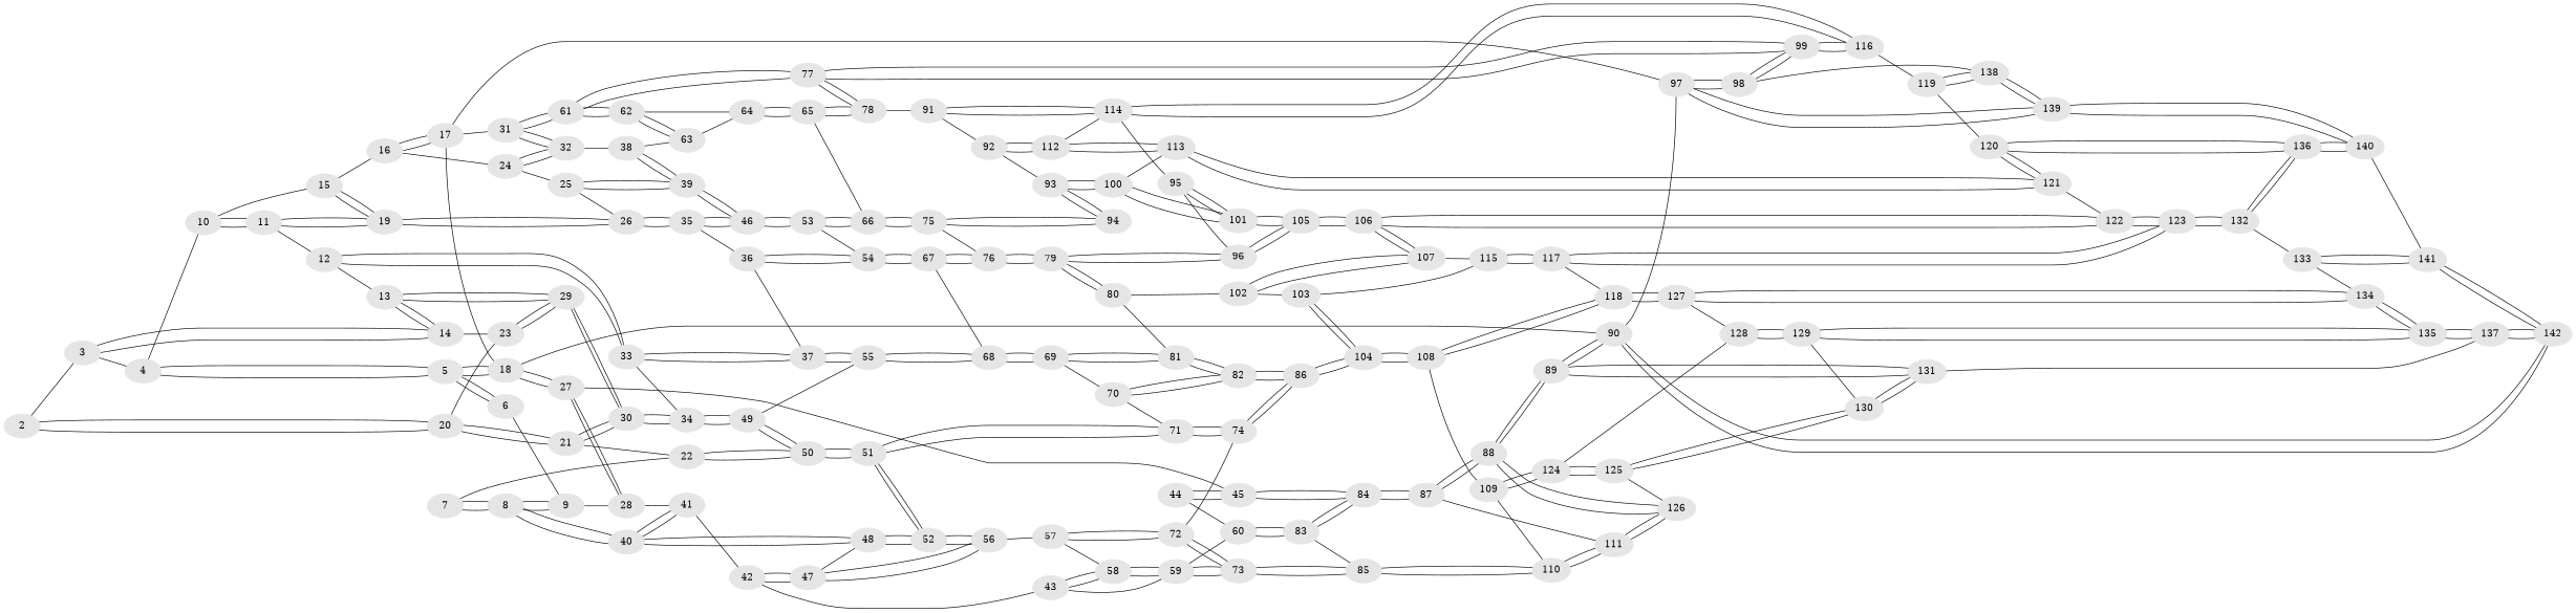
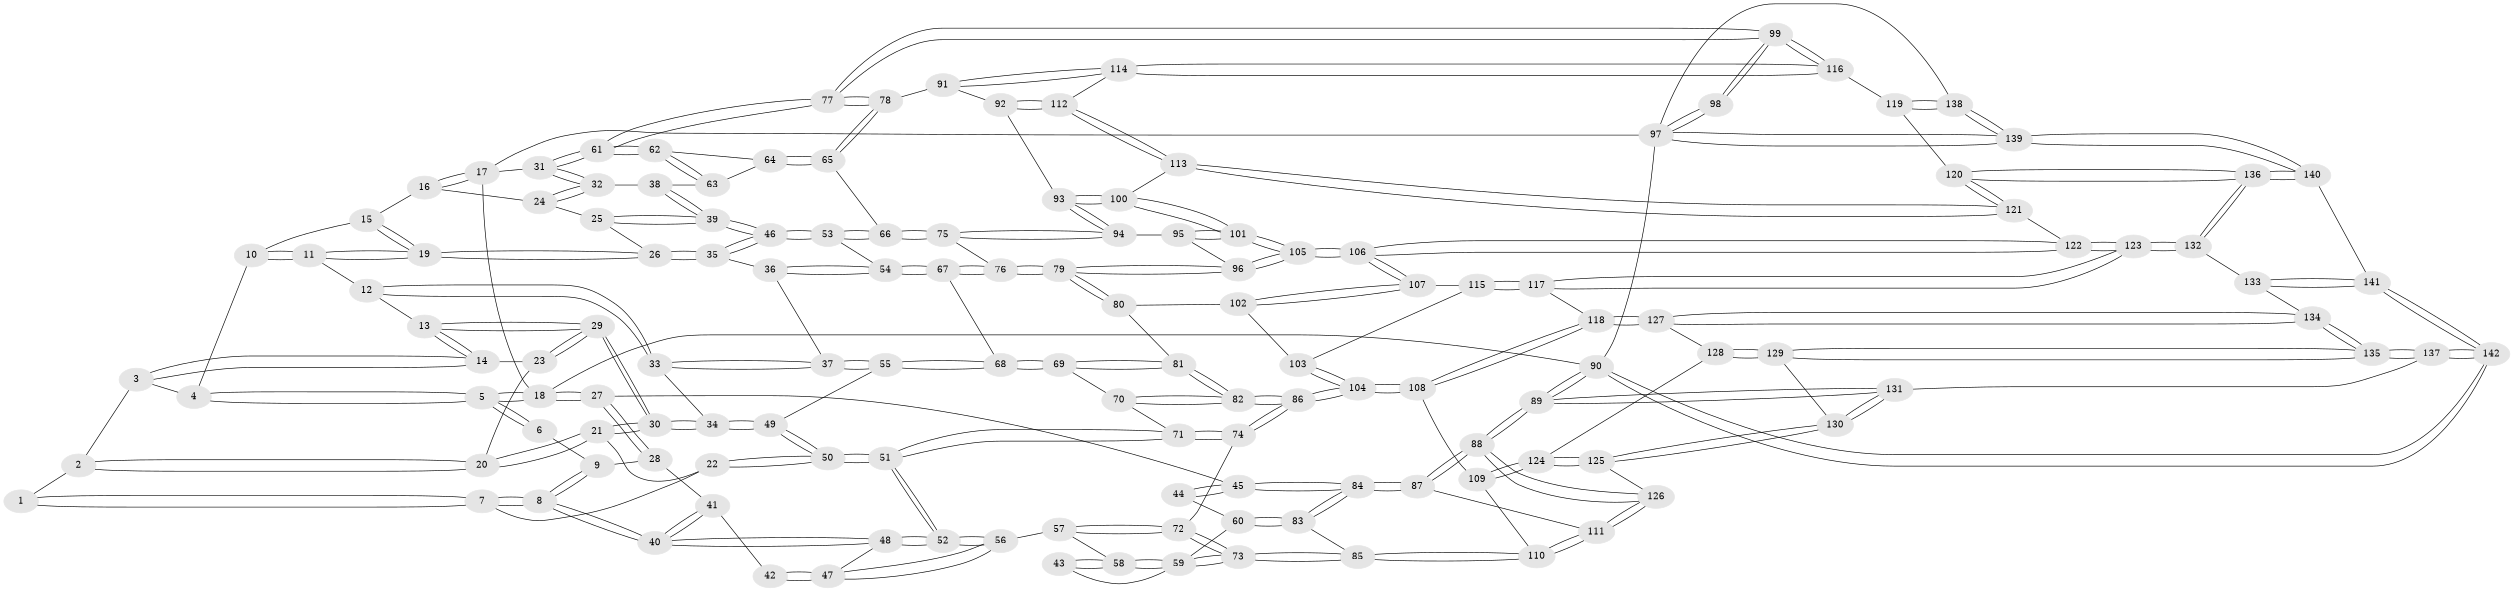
  graph {
    rankdir=LR
    node [color=gray90 style=filled]
+   1
    2
    7
    3
    20
    8
    22
    4
    14
    23
    21
    5
    10
    6
    18
    11
    15
    9
    27
    90
    28
    40
    50
    41
    48
    12
    19
    16
    13
    33
    26
    29
    34
    37
    30
    17
    24
    31
    97
    25
    32
    61
    98
    139
    45
    142
    35
    51
    39
    38
    46
    36
    84
    42
    49
    62
    77
    63
    55
    54
    53
    67
    68
    64
    52
    43
    47
    58
    59
    56
    44
    60
    83
    87
    66
    57
    71
    74
    75
    76
    69
    72
    73
    85
    78
    99
    65
    91
    94
    79
    70
    81
    82
    86
    110
    104
    95
    80
    96
    116
    92
    114
    102
    105
    103
    107
    88
    111
    108
    89
    126
    131
    137
    93
    112
    100
    113
    101
    106
    138
    140
    119
    121
    115
    117
    109
    118
    122
    123
    124
    127
    125
    128
    120
    132
    134
    136
    133
    130
    129
    135
    141
+   1 -- 2
+   1 -- 7
+   1 -- 7
    2 -- 3
    2 -- 20
    2 -- 20
    7 -- 8
    7 -- 8
    7 -- 22
    3 -- 4
    3 -- 14
    3 -- 14
    20 -- 23
    20 -- 21
    20 -- 21
    8 -- 9
    8 -- 9
    8 -- 40
    8 -- 40
    22 -- 50
    22 -- 50
    4 -- 5
    4 -- 5
    4 -- 10
    14 -- 23
    23 -- 29
    23 -- 29
    21 -- 22
    21 -- 30
    21 -- 30
    5 -- 6
    5 -- 6
    5 -- 18
    5 -- 18
    10 -- 11
    10 -- 11
    10 -- 15
    6 -- 9
    18 -- 27
    18 -- 27
    18 -- 90
    11 -- 12
    11 -- 19
    11 -- 19
    15 -- 19
    15 -- 19
    15 -- 16
    9 -- 28
    27 -- 28
    27 -- 28
    27 -- 45
    90 -- 97
    90 -- 142
    90 -- 142
    28 -- 41
    40 -- 41
    40 -- 41
    40 -- 48
    40 -- 48
    50 -- 51
    50 -- 51
    41 -- 42
    48 -- 52
    48 -- 52
    12 -- 13
    12 -- 33
    12 -- 33
    19 -- 26
    19 -- 26
    16 -- 17
    16 -- 17
    16 -- 24
    13 -- 14
    13 -- 14
    13 -- 29
    13 -- 29
    33 -- 34
    33 -- 37
    33 -- 37
    26 -- 35
    26 -- 35
    29 -- 30
    29 -- 30
    34 -- 49
    34 -- 49
    37 -- 55
    37 -- 55
    30 -- 34
    30 -- 34
    17 -- 18
    17 -- 31
    17 -- 97
    24 -- 25
    24 -- 32
    24 -- 32
    31 -- 32
    31 -- 32
    31 -- 61
    31 -- 61
    97 -- 98
    97 -- 98
    97 -- 139
    97 -- 139
    25 -- 26
    25 -- 39
    25 -- 39
    32 -- 38
    61 -- 62
    61 -- 62
    61 -- 77
    61 -- 77
    98 -- 99
    98 -- 99
-   98 -- 138
+   97 -- 138
    139 -- 140
    139 -- 140
    45 -- 84
    45 -- 84
    35 -- 46
    35 -- 46
    35 -- 36
    51 -- 52
    51 -- 52
    51 -- 71
    51 -- 71
    39 -- 46
    39 -- 46
    38 -- 39
    38 -- 39
    38 -- 63
    46 -- 53
    46 -- 53
    36 -- 37
    36 -- 54
    36 -- 54
    84 -- 87
    84 -- 87
-   42 -- 43
    42 -- 47
    42 -- 47
    49 -- 50
    49 -- 50
    49 -- 55
    62 -- 63
    62 -- 63
    62 -- 64
    77 -- 78
    77 -- 78
    77 -- 99
    77 -- 99
    63 -- 64
    55 -- 68
    55 -- 68
    54 -- 67
    54 -- 67
    53 -- 54
    53 -- 66
    53 -- 66
    67 -- 68
    67 -- 76
    67 -- 76
    68 -- 69
    68 -- 69
    64 -- 65
    64 -- 65
    52 -- 56
    52 -- 56
    43 -- 58
    43 -- 58
    43 -- 59
    47 -- 48
    47 -- 56
    47 -- 56
    58 -- 59
    58 -- 59
    59 -- 60
    59 -- 73
    59 -- 73
    56 -- 57
    44 -- 45
    44 -- 45
    44 -- 60
    60 -- 83
    60 -- 83
    83 -- 84
    83 -- 84
    83 -- 85
    87 -- 88
    87 -- 88
    87 -- 111
    66 -- 75
    66 -- 75
    57 -- 58
    57 -- 72
    57 -- 72
    71 -- 74
    71 -- 74
    74 -- 86
    74 -- 86
    75 -- 76
    75 -- 94
    75 -- 94
    76 -- 79
    76 -- 79
    69 -- 70
    69 -- 81
    69 -- 81
    72 -- 74
    72 -- 73
    72 -- 73
    73 -- 85
    73 -- 85
    85 -- 110
    85 -- 110
    78 -- 91
    99 -- 116
    99 -- 116
    65 -- 66
    65 -- 78
    65 -- 78
    91 -- 92
    91 -- 114
    91 -- 114
-   114 -- 95
+   94 -- 95
    79 -- 80
    79 -- 80
    79 -- 96
    79 -- 96
    70 -- 71
    70 -- 82
    70 -- 82
    81 -- 82
    81 -- 82
    82 -- 86
    82 -- 86
    86 -- 104
    86 -- 104
    110 -- 111
    110 -- 111
    104 -- 108
    104 -- 108
    95 -- 96
    95 -- 101
    95 -- 101
    80 -- 81
    80 -- 102
    96 -- 105
    96 -- 105
    116 -- 119
    92 -- 93
    92 -- 112
    92 -- 112
    114 -- 116
    114 -- 116
    102 -- 103
    102 -- 107
    102 -- 107
    105 -- 106
    105 -- 106
    103 -- 104
    103 -- 104
    103 -- 115
    107 -- 115
    88 -- 89
    88 -- 89
    88 -- 126
    88 -- 126
    111 -- 126
    111 -- 126
    108 -- 109
    108 -- 118
    108 -- 118
    89 -- 90
    89 -- 90
    89 -- 131
    89 -- 131
    131 -- 137
    137 -- 142
    137 -- 142
    93 -- 94
    93 -- 94
    93 -- 100
    93 -- 100
    112 -- 114
    112 -- 113
    112 -- 113
    100 -- 113
    100 -- 101
    100 -- 101
    113 -- 121
    113 -- 121
    101 -- 105
    101 -- 105
    106 -- 107
    106 -- 107
    106 -- 122
    106 -- 122
    138 -- 139
    138 -- 139
    140 -- 141
    119 -- 138
    119 -- 138
    119 -- 120
    121 -- 122
    115 -- 117
    115 -- 117
    117 -- 118
    117 -- 123
    117 -- 123
    109 -- 110
    109 -- 124
    109 -- 124
    118 -- 127
    118 -- 127
    122 -- 123
    122 -- 123
    123 -- 132
    123 -- 132
    124 -- 125
    124 -- 125
    124 -- 128
    127 -- 128
    127 -- 134
    127 -- 134
    125 -- 126
    125 -- 130
    125 -- 130
    128 -- 129
    128 -- 129
    120 -- 121
    120 -- 121
    120 -- 136
    120 -- 136
    132 -- 136
    132 -- 136
    132 -- 133
    134 -- 135
    134 -- 135
    136 -- 140
    136 -- 140
    133 -- 134
    133 -- 141
    133 -- 141
    130 -- 131
    130 -- 131
    129 -- 130
    129 -- 135
    129 -- 135
    135 -- 137
    135 -- 137
    141 -- 142
    141 -- 142
  }
